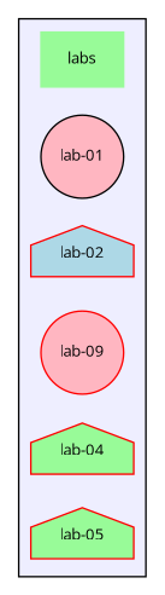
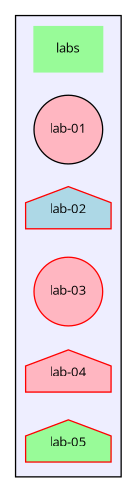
  digraph {
    compound=true
    rankdir=LR
    fontname="Open Sans"
    node [fontname="Open Sans" fontsize=10 shape=house style=filled fillcolor=lightpink color=red]
    n1 [label=labs shape=plaintext fillcolor=palegreen color=""]
    n2 [color=black label="lab-01" shape=circle]
    n3 [fillcolor=lightblue label="lab-02"]
-   n4 [label="lab-09" shape=circle]
-   n5 [fillcolor=palegreen label="lab-04"]
+   n4 [label="lab-03" shape=circle]
+   n5 [label="lab-04"]
    n6 [fillcolor=palegreen label="lab-05"]
    subgraph cluster_1 {
      bgcolor="#eeeeff"
      pencolor=black
      n1
      n2
      n3
      n4
      n5
      n6
    }
  }
